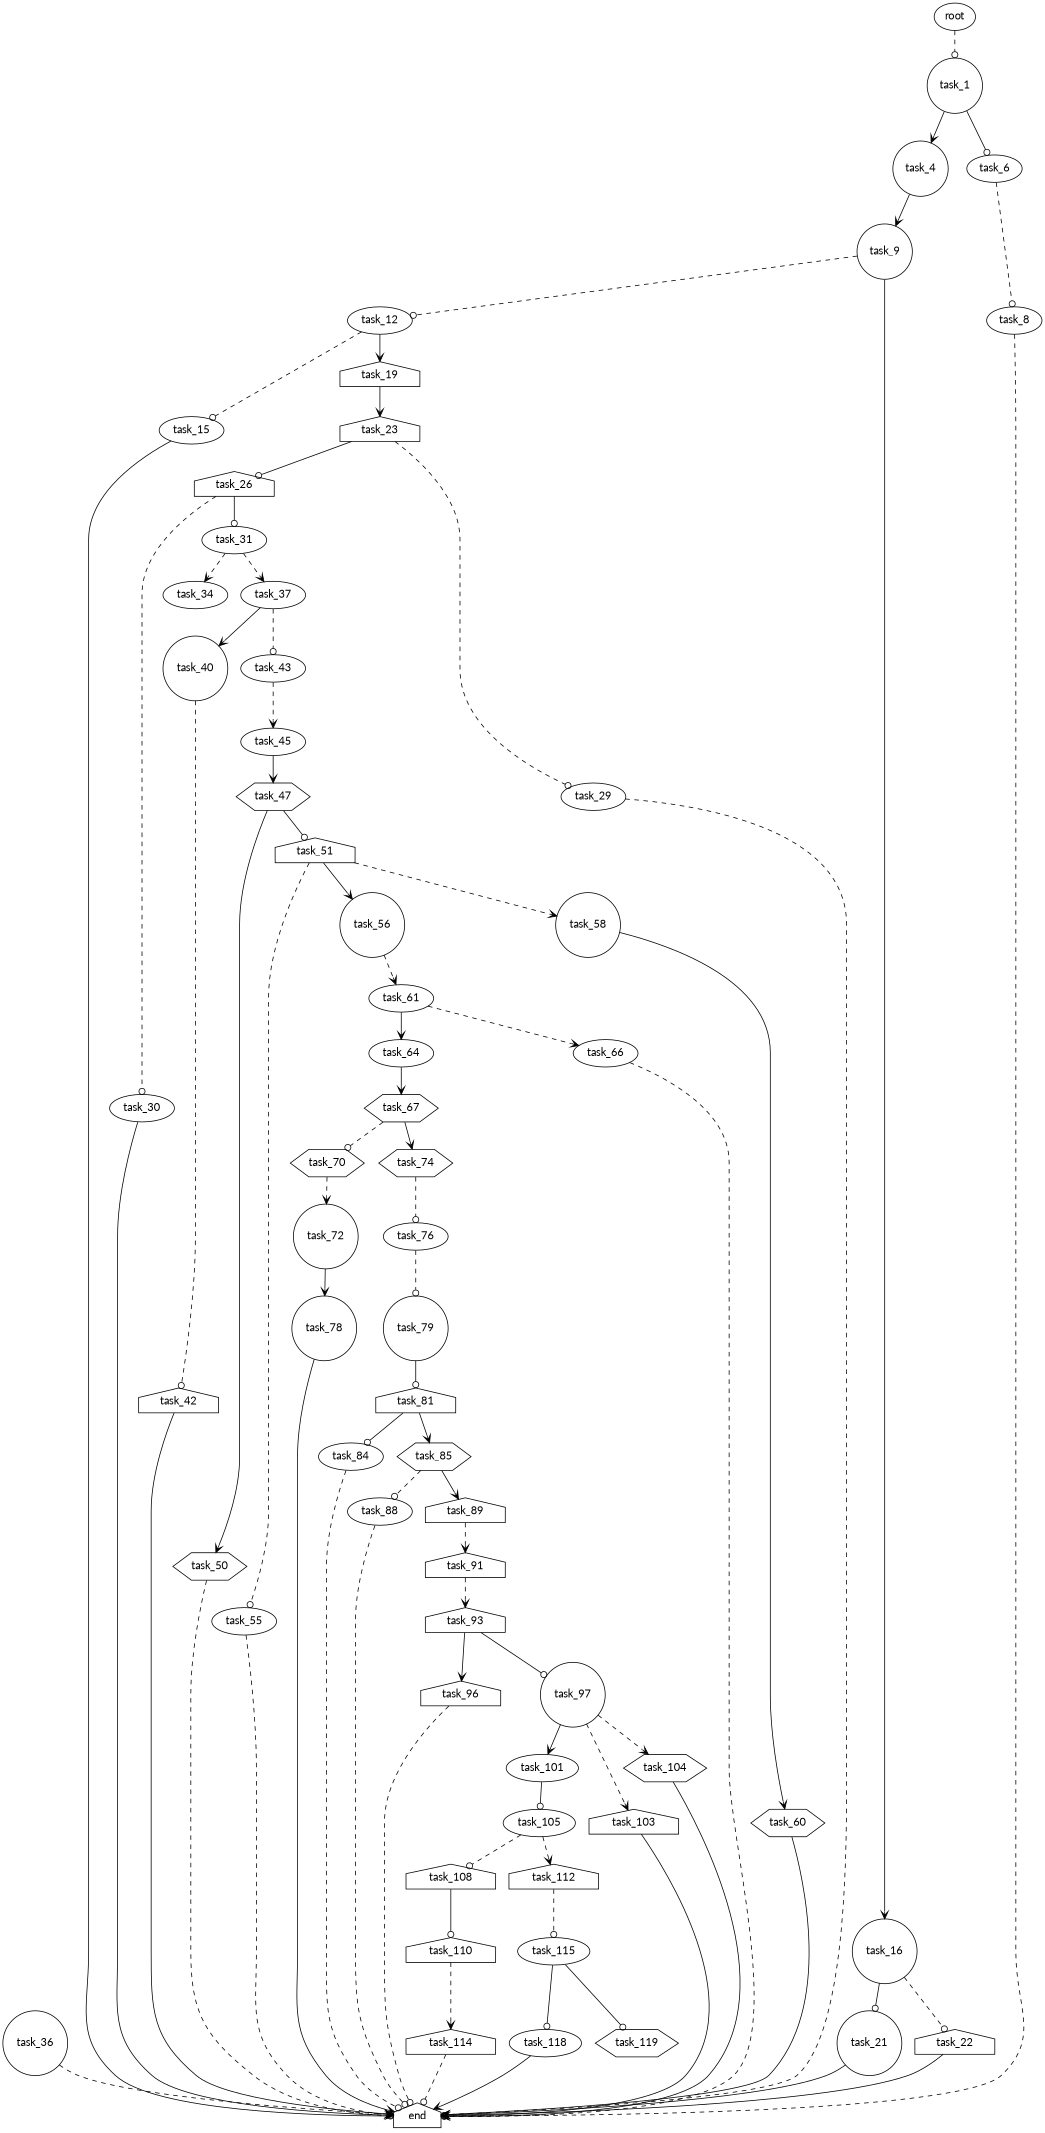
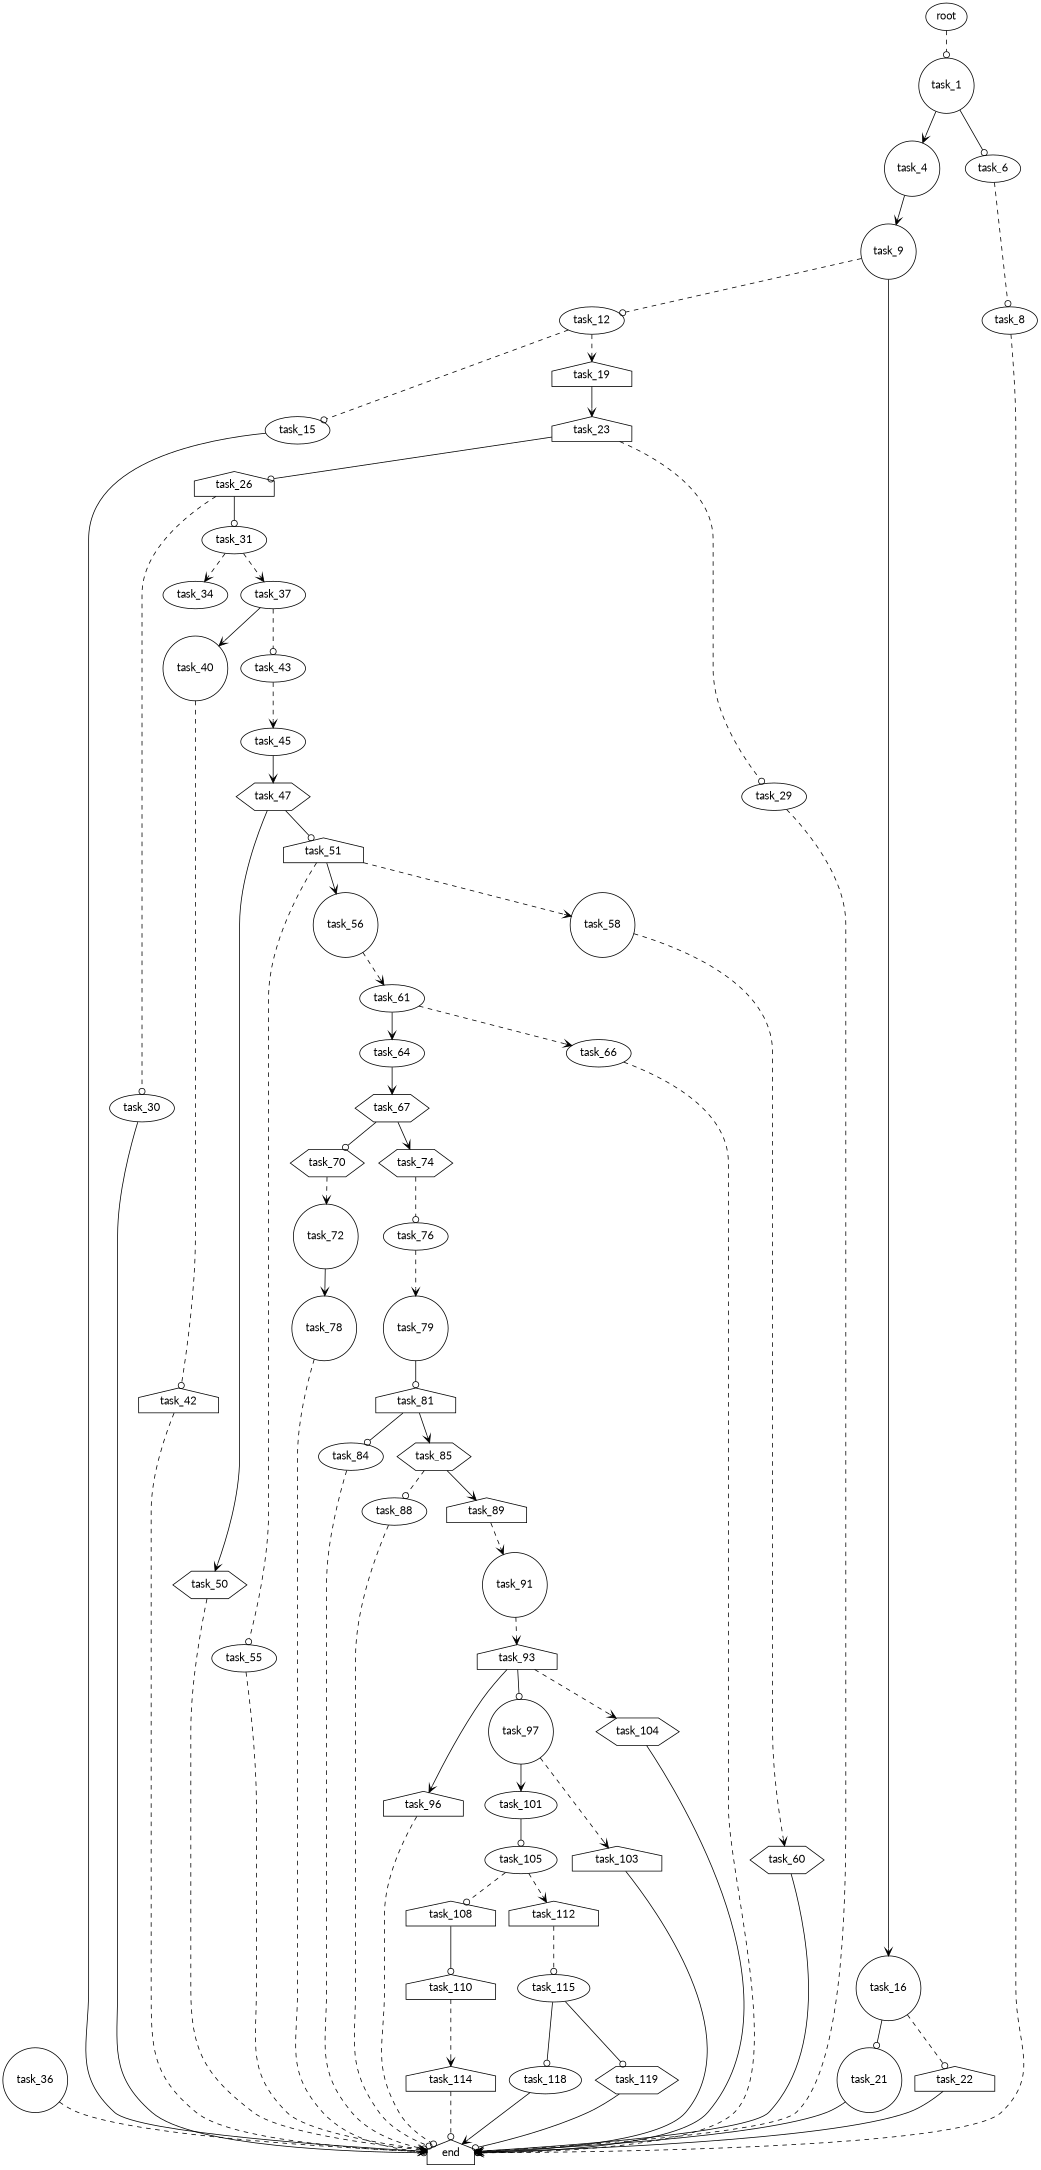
  digraph {
    fontname=Lato
    node [fontname=Lato shape=ellipse]
    edge [arrowhead=vee fontname=Lato style=dashed]
    task_1 [shape=circle]
    root
    task_4 [shape=circle]
    task_6
    task_9 [shape=circle]
    task_8
    task_12
    task_16 [shape=circle]
    end [shape=house]
    task_15
    task_19 [shape=house]
    task_21 [shape=circle]
    task_22 [shape=house]
    task_23 [shape=house]
    task_26 [shape=house]
    task_29
    task_30
    task_31
    task_34
    task_37
    task_40 [shape=circle]
    task_43
    task_36 [shape=circle]
    task_42 [shape=house]
    task_45
    task_47 [shape=hexagon]
    task_50 [shape=hexagon]
    task_51 [shape=house]
    task_55
    task_56 [shape=circle]
    task_58 [shape=circle]
    task_61
    task_60 [shape=hexagon]
    task_64
    task_66
    task_67 [shape=hexagon]
    task_70 [shape=hexagon]
    task_74 [shape=hexagon]
    task_72 [shape=circle]
    task_76
    task_78 [shape=circle]
    task_79 [shape=circle]
    task_81 [shape=house]
    task_84
    task_85 [shape=hexagon]
    task_88
    task_89 [shape=house]
-   task_91 [shape=house]
+   task_91 [shape=circle]
    task_93 [shape=house]
    task_96 [shape=house]
    task_97 [shape=circle]
    task_101
    task_103 [shape=house]
    task_104 [shape=hexagon]
    task_105
    task_108 [shape=house]
    task_112 [shape=house]
    task_110 [shape=house]
    task_115
    task_114 [shape=house]
    task_118
    task_119 [shape=hexagon]
    task_1 -> task_4 [style=solid]
    task_1 -> task_6 [arrowhead=odot style=solid]
    root -> task_1 [arrowhead=odot]
    task_4 -> task_9 [style=solid]
    task_6 -> task_8 [arrowhead=odot]
    task_9 -> task_12 [arrowhead=odot]
    task_9 -> task_16 [style=solid]
    task_8 -> end
    task_12 -> task_15 [arrowhead=odot]
-   task_12 -> task_19 [style=solid]
+   task_12 -> task_19
    task_16 -> task_21 [arrowhead=odot style=solid]
    task_16 -> task_22 [arrowhead=odot]
    task_15 -> end [arrowhead=odot style=solid]
    task_19 -> task_23 [style=solid]
    task_21 -> end [style=solid]
    task_22 -> end [arrowhead=odot style=solid]
    task_23 -> task_26 [arrowhead=odot style=solid]
    task_23 -> task_29 [arrowhead=odot]
    task_26 -> task_30 [arrowhead=odot]
    task_26 -> task_31 [arrowhead=odot style=solid]
    task_29 -> end
    task_30 -> end [arrowhead=odot style=solid]
    task_31 -> task_34
    task_31 -> task_37
    task_37 -> task_40 [style=solid]
    task_37 -> task_43 [arrowhead=odot]
    task_40 -> task_42 [arrowhead=odot]
    task_43 -> task_45
    task_36 -> end
-   task_42 -> end [style=solid]
+   task_42 -> end
    task_45 -> task_47 [style=solid]
    task_47 -> task_50 [style=solid]
    task_47 -> task_51 [arrowhead=odot style=solid]
    task_50 -> end
    task_51 -> task_55 [arrowhead=odot]
    task_51 -> task_56 [style=solid]
    task_51 -> task_58
    task_55 -> end
    task_56 -> task_61
-   task_58 -> task_60 [style=solid]
+   task_58 -> task_60
    task_61 -> task_64 [style=solid]
    task_61 -> task_66
    task_60 -> end [style=solid]
    task_64 -> task_67 [style=solid]
    task_66 -> end
-   task_67 -> task_70 [arrowhead=odot]
+   task_67 -> task_70 [arrowhead=odot style=solid]
    task_67 -> task_74 [style=solid]
    task_70 -> task_72
    task_74 -> task_76 [arrowhead=odot]
    task_72 -> task_78 [style=solid]
-   task_76 -> task_79 [arrowhead=odot]
-   task_78 -> end [style=solid]
+   task_76 -> task_79
+   task_78 -> end
    task_79 -> task_81 [arrowhead=odot style=solid]
    task_81 -> task_84 [arrowhead=odot style=solid]
    task_81 -> task_85 [style=solid]
    task_84 -> end [arrowhead=odot]
    task_85 -> task_88 [arrowhead=odot]
    task_85 -> task_89 [style=solid]
    task_88 -> end [arrowhead=odot]
    task_89 -> task_91
    task_91 -> task_93
    task_93 -> task_96 [style=solid]
    task_93 -> task_97 [arrowhead=odot style=solid]
    task_96 -> end [arrowhead=odot]
    task_97 -> task_101 [style=solid]
    task_97 -> task_103
-   task_97 -> task_104
+   task_93 -> task_104
    task_101 -> task_105 [arrowhead=odot style=solid]
    task_103 -> end [arrowhead=odot style=solid]
    task_104 -> end [arrowhead=odot style=solid]
    task_105 -> task_108 [arrowhead=odot]
    task_105 -> task_112
    task_108 -> task_110 [arrowhead=odot style=solid]
    task_112 -> task_115 [arrowhead=odot]
    task_110 -> task_114
    task_115 -> task_118 [arrowhead=odot style=solid]
    task_115 -> task_119 [arrowhead=odot style=solid]
    task_114 -> end [arrowhead=odot]
    task_118 -> end [style=solid]
+   task_119 -> end [arrowhead=odot style=solid]
  }
